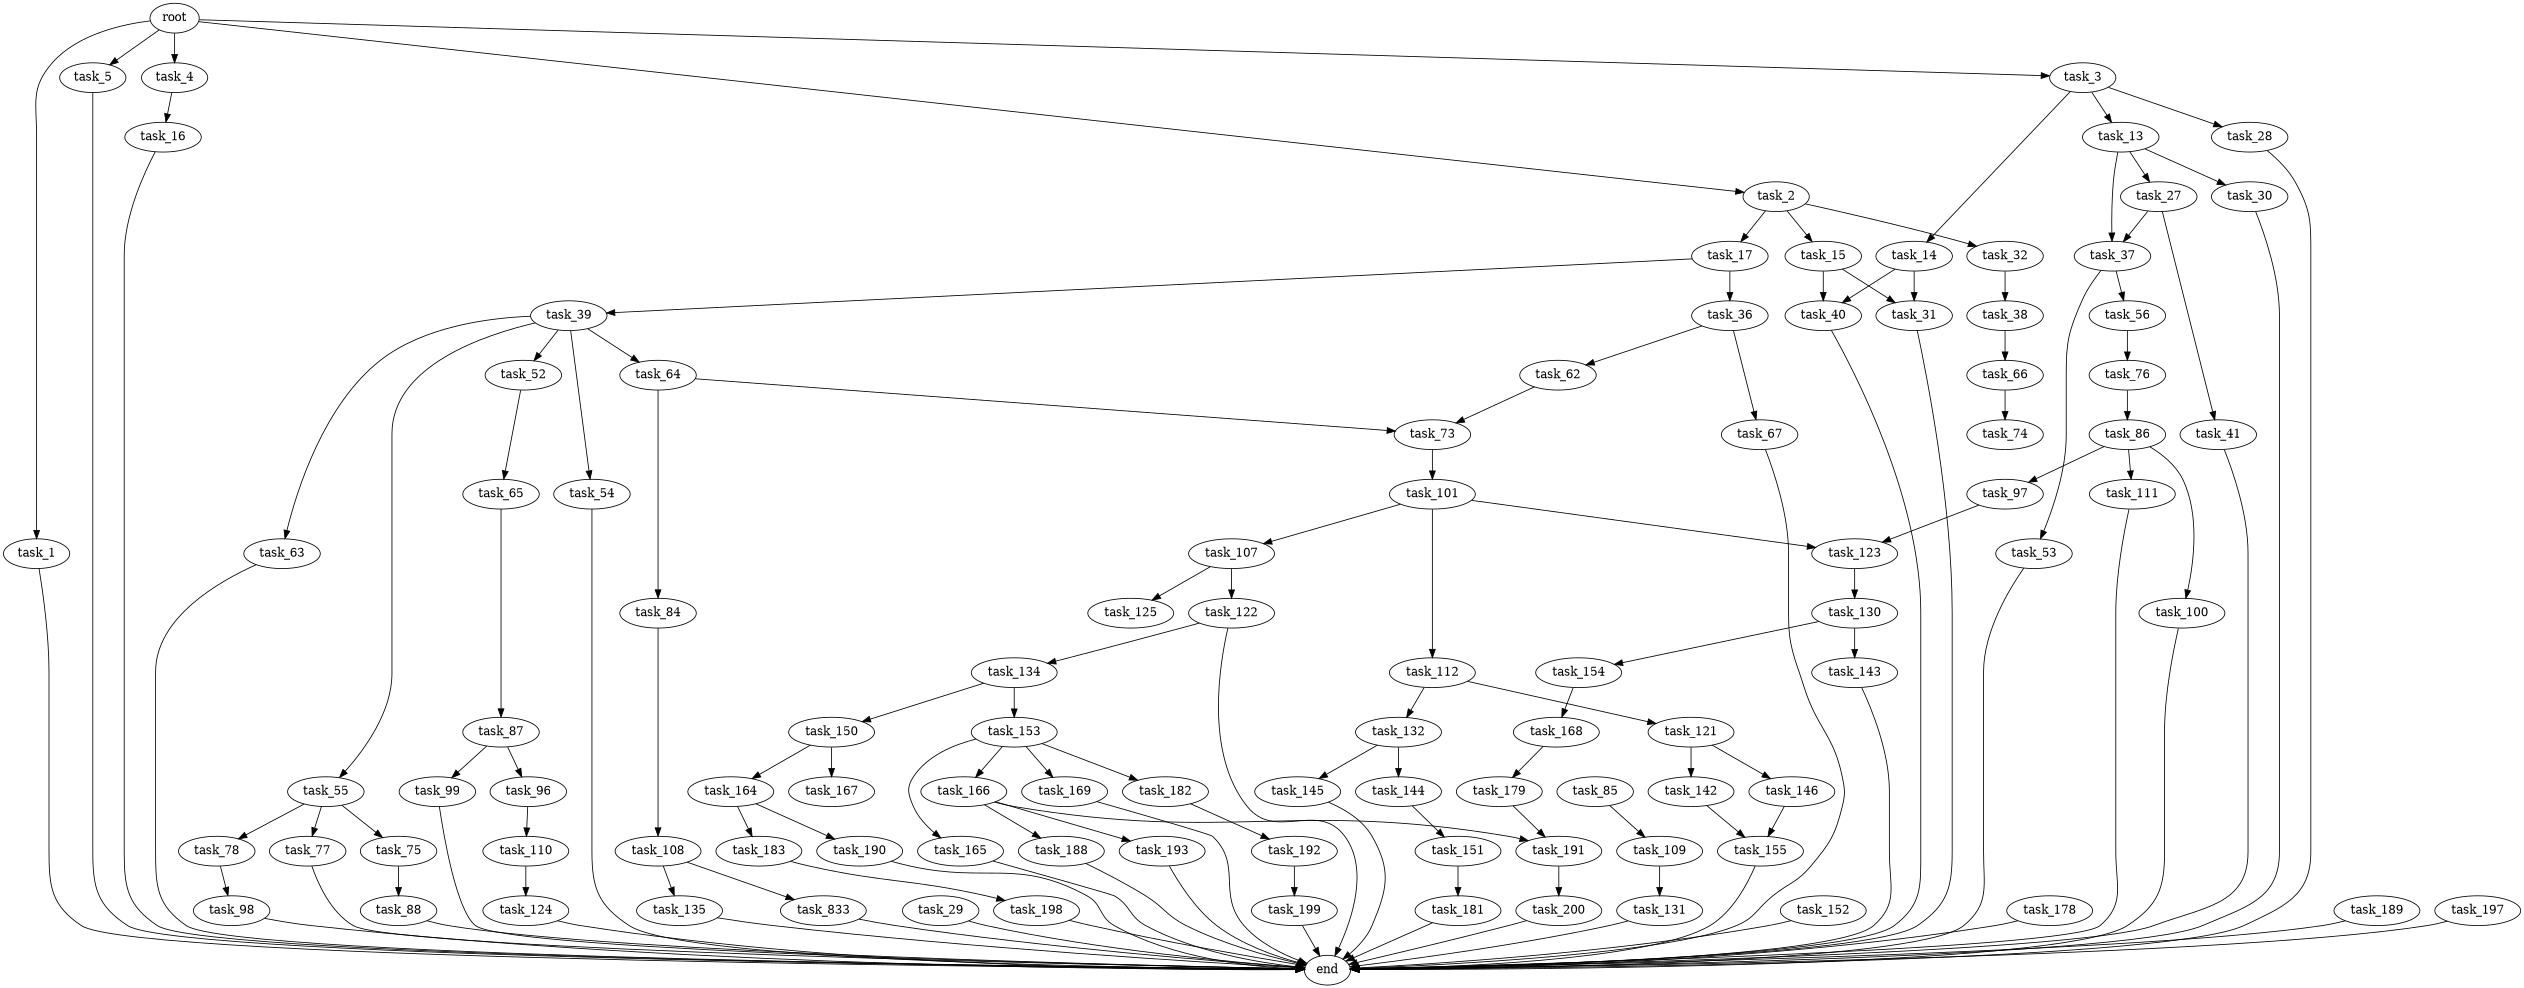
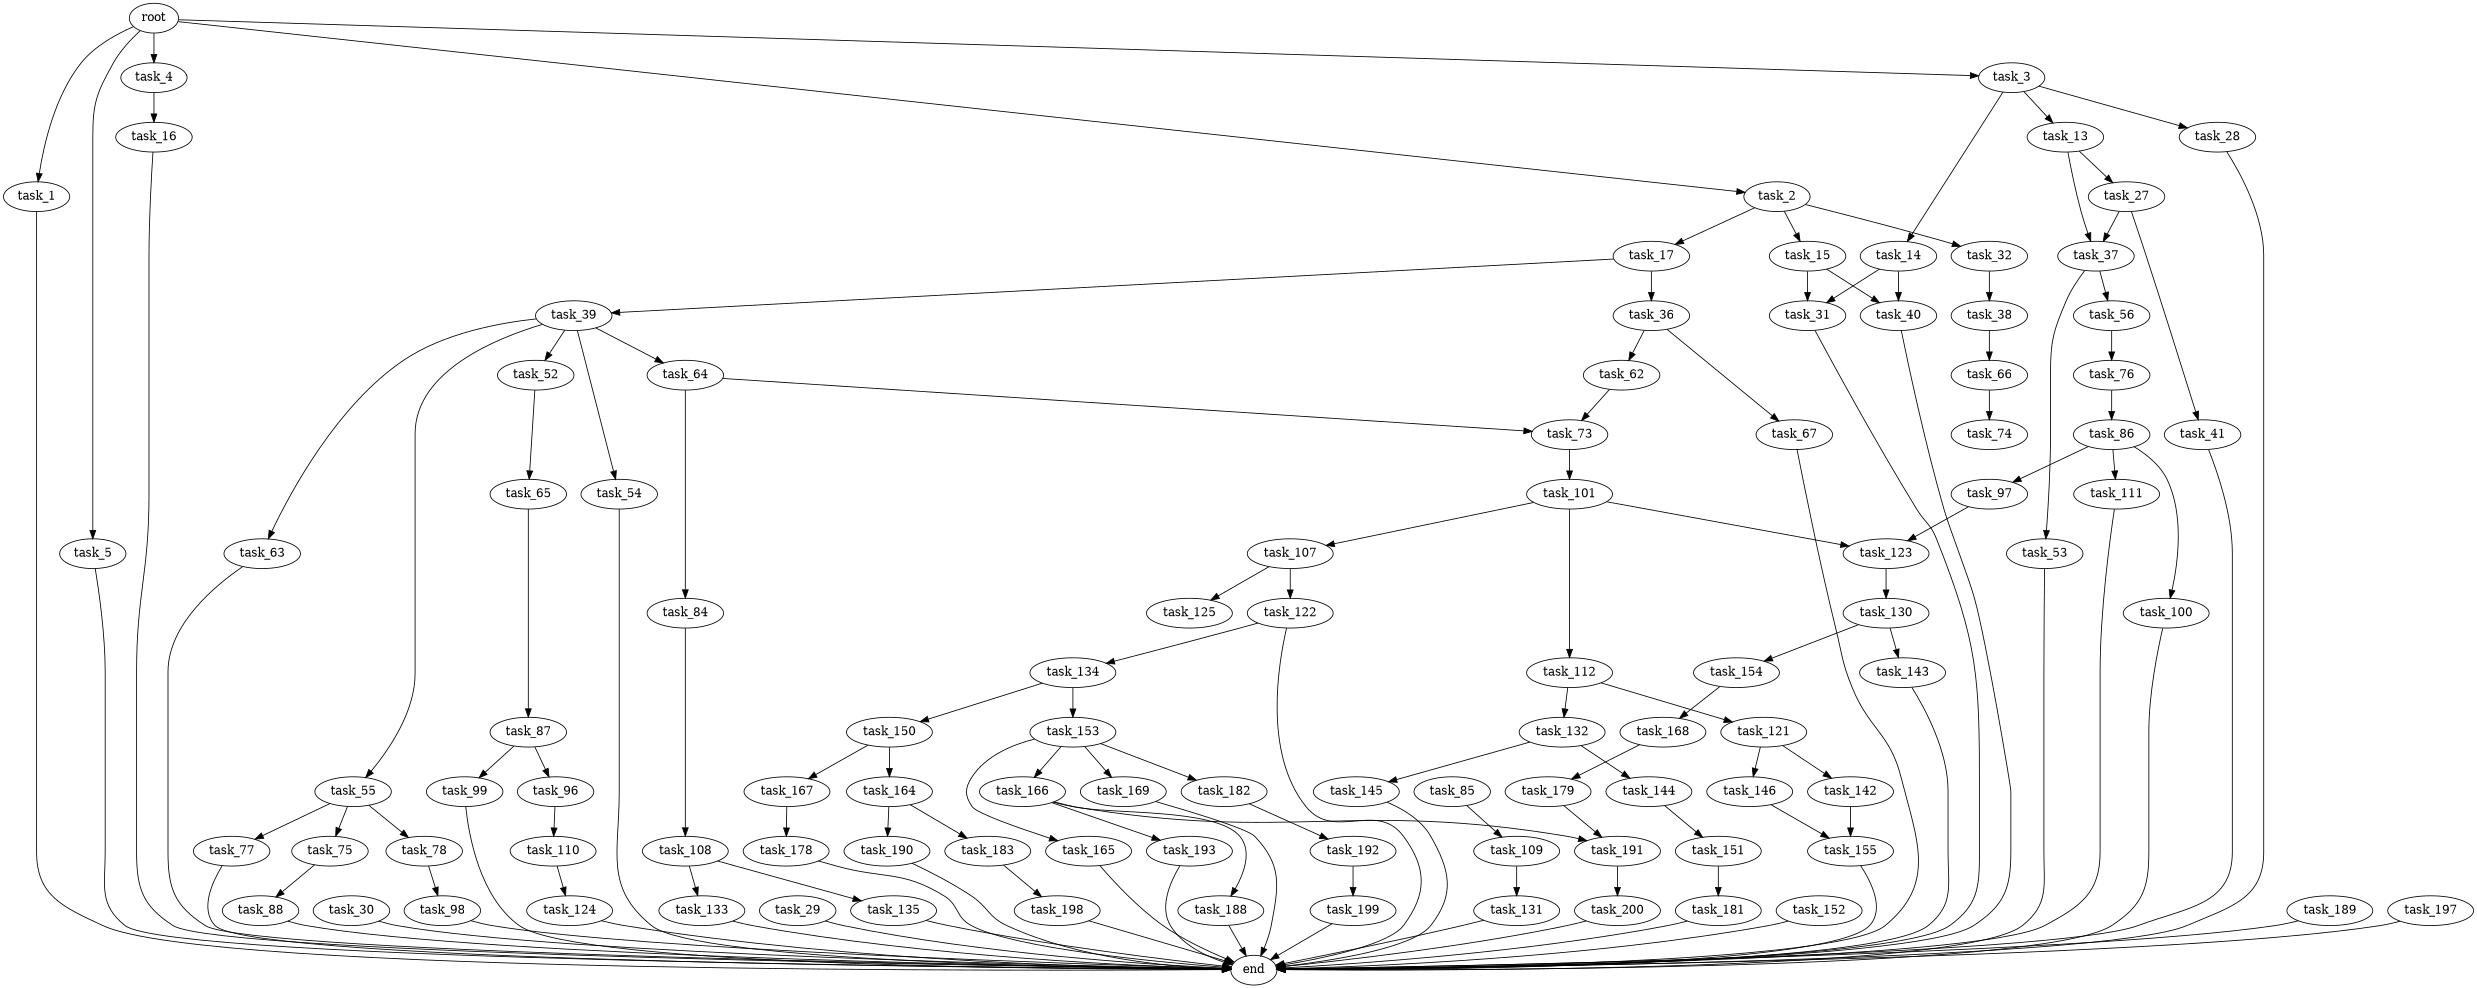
  digraph {
    root
    task_1
    task_2
    task_3
    task_4
    task_5
    end
    task_15
    task_17
    task_32
    task_13
    task_14
    task_28
    task_16
    task_40
    task_31
    task_36
    task_39
    task_38
    task_27
    task_30
    task_37
    task_62
    task_67
    task_52
    task_54
    task_55
    task_63
    task_64
    task_66
    task_41
    task_53
    task_56
    task_29
    task_76
    task_73
    task_65
    task_75
    task_77
    task_78
    task_84
    task_74
    task_101
    task_86
    task_87
    task_88
    task_98
    task_108
    task_96
    task_99
    task_97
    task_100
    task_111
    task_123
    task_107
    task_112
-   task_133 [label=task_833]
+   task_133
    task_135
    task_110
    task_85
    task_109
    task_130
    task_122
    task_125
    task_121
    task_132
    task_131
    task_124
    task_143
    task_154
    task_134
    task_142
    task_146
    task_144
    task_145
    task_150
    task_153
    task_155
    task_151
    task_152
    task_168
    task_164
    task_167
    task_165
    task_166
    task_169
    task_182
    task_179
    task_181
    task_183
    task_190
    task_178
    task_188
    task_191
    task_193
    task_192
    task_198
    task_200
    task_199
    task_189
    task_197
    root -> task_1
    root -> task_2
    root -> task_3
    root -> task_4
    root -> task_5
    task_1 -> end
    task_2 -> task_15
    task_2 -> task_17
    task_2 -> task_32
    task_3 -> task_13
    task_3 -> task_14
    task_3 -> task_28
    task_4 -> task_16
    task_5 -> end
    task_15 -> task_40
    task_15 -> task_31
    task_17 -> task_36
    task_17 -> task_39
    task_32 -> task_38
    task_13 -> task_27
-   task_13 -> task_30
    task_13 -> task_37
    task_14 -> task_40
    task_14 -> task_31
    task_28 -> end
    task_16 -> end
    task_40 -> end
    task_31 -> end
    task_36 -> task_62
    task_36 -> task_67
    task_39 -> task_52
    task_39 -> task_54
    task_39 -> task_55
    task_39 -> task_63
    task_39 -> task_64
    task_38 -> task_66
    task_27 -> task_37
    task_27 -> task_41
    task_30 -> end
    task_37 -> task_53
    task_37 -> task_56
    task_62 -> task_73
    task_67 -> end
    task_52 -> task_65
    task_54 -> end
    task_55 -> task_75
    task_55 -> task_77
    task_55 -> task_78
    task_63 -> end
    task_64 -> task_73
    task_64 -> task_84
    task_66 -> task_74
    task_41 -> end
    task_53 -> end
    task_56 -> task_76
    task_29 -> end
    task_76 -> task_86
    task_73 -> task_101
    task_65 -> task_87
    task_75 -> task_88
    task_77 -> end
    task_78 -> task_98
    task_84 -> task_108
    task_101 -> task_123
    task_101 -> task_107
    task_101 -> task_112
    task_86 -> task_97
    task_86 -> task_100
    task_86 -> task_111
    task_87 -> task_96
    task_87 -> task_99
    task_88 -> end
    task_98 -> end
    task_108 -> task_133
    task_108 -> task_135
    task_96 -> task_110
    task_99 -> end
    task_97 -> task_123
    task_100 -> end
    task_111 -> end
    task_123 -> task_130
    task_107 -> task_122
    task_107 -> task_125
    task_112 -> task_121
    task_112 -> task_132
    task_133 -> end
    task_135 -> end
    task_110 -> task_124
    task_85 -> task_109
    task_109 -> task_131
    task_130 -> task_143
    task_130 -> task_154
    task_122 -> end
    task_122 -> task_134
    task_121 -> task_142
    task_121 -> task_146
    task_132 -> task_144
    task_132 -> task_145
    task_131 -> end
    task_124 -> end
    task_143 -> end
    task_154 -> task_168
    task_134 -> task_150
    task_134 -> task_153
    task_142 -> task_155
    task_146 -> task_155
    task_144 -> task_151
    task_145 -> end
    task_150 -> task_164
    task_150 -> task_167
    task_153 -> task_165
    task_153 -> task_166
    task_153 -> task_169
    task_153 -> task_182
    task_155 -> end
    task_151 -> task_181
    task_152 -> end
    task_168 -> task_179
    task_164 -> task_183
    task_164 -> task_190
+   task_167 -> task_178
    task_165 -> end
    task_166 -> task_188
    task_166 -> task_191
    task_166 -> task_193
    task_169 -> end
    task_182 -> task_192
    task_179 -> task_191
    task_181 -> end
    task_183 -> task_198
    task_190 -> end
    task_178 -> end
    task_188 -> end
    task_191 -> task_200
    task_193 -> end
    task_192 -> task_199
    task_198 -> end
    task_200 -> end
    task_199 -> end
    task_189 -> end
    task_197 -> end
  }
